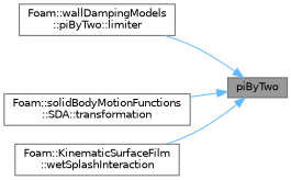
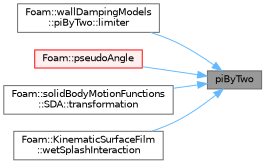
  digraph {
    rankdir=RL
    node [color=grey40 fillcolor=white fontname=Helvetica fontsize=10 shape=box style=filled]
    edge [color=steelblue1 dir=back fontname=Helvetica fontsize=10 labelfontname=Helvetica labelfontsize=10 style=solid]
    n1 [color=gray40 fillcolor=grey60 fontcolor=black height=0.2 label=piByTwo width=0.4]
    n2 [height=0.2 label="Foam::wallDampingModels\l::piByTwo::limiter" width=0.4]
+   n3 [color=red fillcolor="#FFF0F0" height=0.2 label="Foam::pseudoAngle" width=0.4]
    n4 [height=0.2 label="Foam::solidBodyMotionFunctions\l::SDA::transformation" width=0.4]
    n5 [height=0.2 label="Foam::KinematicSurfaceFilm\l::wetSplashInteraction" width=0.4]
    n1 -> n2
+   n1 -> n3
    n1 -> n4
    n1 -> n5
  }
